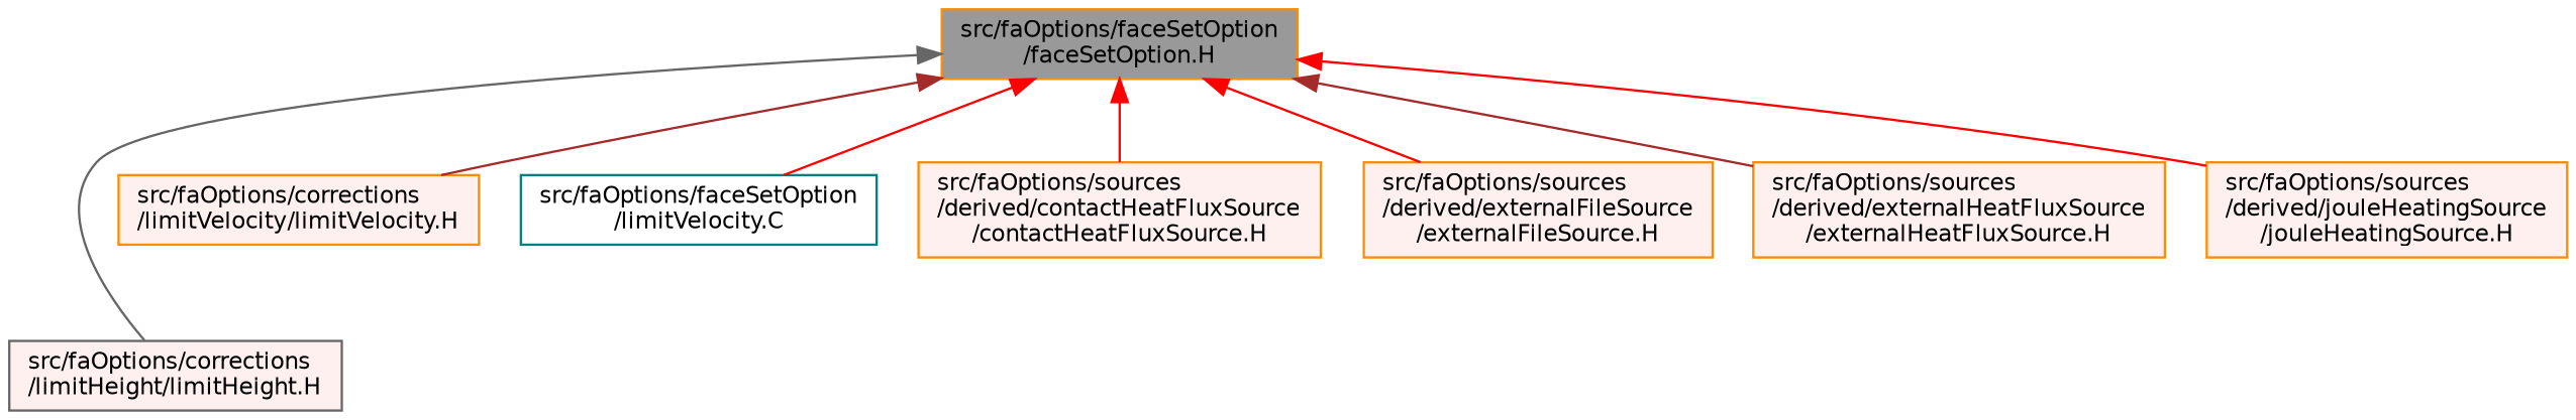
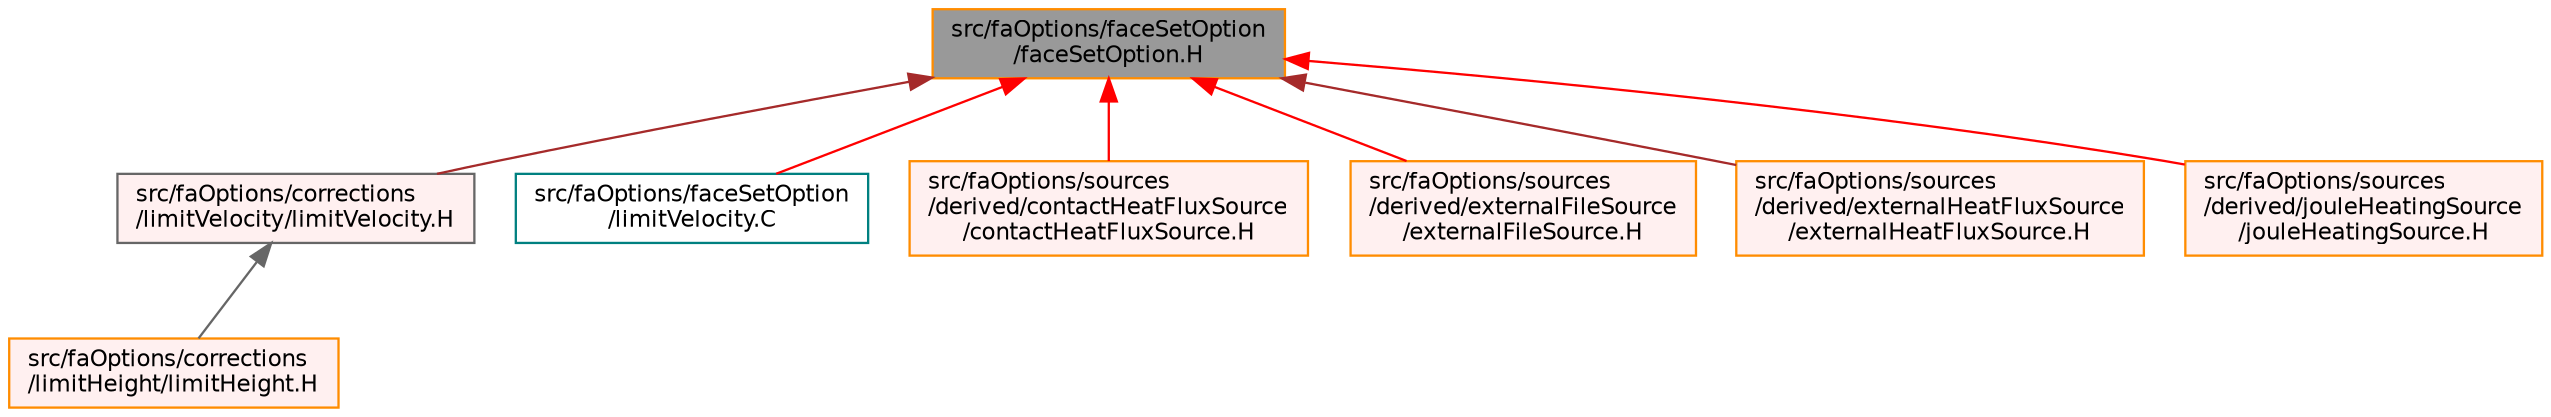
  digraph {
    node [color=darkorange fillcolor="#FFF0F0" fontname=Helvetica fontsize=10 shape=box style=filled]
    edge [color=red dir=back fontname=Helvetica fontsize=10 labelfontname=Helvetica labelfontsize=10 style=solid]
    n1 [fillcolor=grey60 fontcolor=black height=0.2 label="src/faOptions/faceSetOption\l/faceSetOption.H" width=0.4]
-   n2 [color=gray40 height=0.2 label="src/faOptions/corrections\l/limitHeight/limitHeight.H" width=0.4]
-   n3 [height=0.2 label="src/faOptions/corrections\l/limitVelocity/limitVelocity.H" width=0.4]
+   n2 [height=0.2 label="src/faOptions/corrections\l/limitHeight/limitHeight.H" width=0.4]
+   n3 [color=gray40 height=0.2 label="src/faOptions/corrections\l/limitVelocity/limitVelocity.H" width=0.4]
    n4 [color=teal fillcolor=white height=0.2 label="src/faOptions/faceSetOption\l/limitVelocity.C" width=0.4]
    n5 [height=0.2 label="src/faOptions/sources\l/derived/contactHeatFluxSource\l/contactHeatFluxSource.H" width=0.4]
    n6 [height=0.2 label="src/faOptions/sources\l/derived/externalFileSource\l/externalFileSource.H" width=0.4]
    n7 [height=0.2 label="src/faOptions/sources\l/derived/externalHeatFluxSource\l/externalHeatFluxSource.H" width=0.4]
    n8 [height=0.2 label="src/faOptions/sources\l/derived/jouleHeatingSource\l/jouleHeatingSource.H" width=0.4]
-   n1 -> n2 [color=gray40]
+   n3 -> n2 [color=gray40]
    n1 -> n3 [color=brown]
    n1 -> n4
    n1 -> n5
    n1 -> n6
    n1 -> n7 [color=brown]
    n1 -> n8
  }
